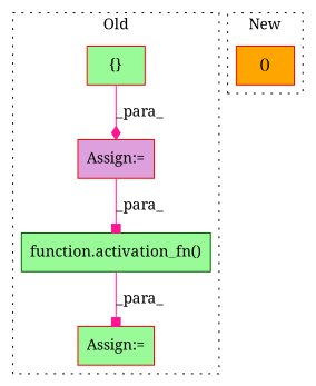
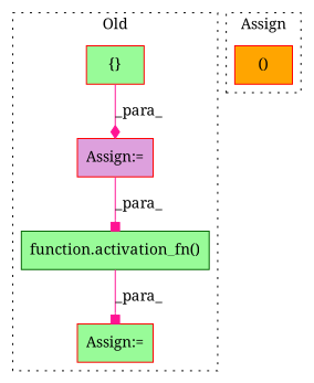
  digraph {
    fontname="Noto Serif"
    node [a=68 shape=box style=filled fillcolor=palegreen color=red fontname="Noto Serif"]
    edge [color=deeppink arrowhead=box fontname="Noto Serif"]
    n1 [a=75 l="14,1" label="function.activation_fn()" s="332,352" color=darkgreen]
    n2 [a=95 l="1,1" label="{}" s="199,214"]
    n3 [l=15 label="Assign:=" s=317]
    n4 [l=3 label="Assign:=" s=196 fillcolor=plum]
    n5 [a=54 l=11 label="()" s=329 fillcolor=orange]
    subgraph cluster_1 {
      label=Old
      style=dotted
      n1
      n2
      n3
      n4
    }
    subgraph cluster_2 {
-     label=New
+     label=Assign
      style=dotted
      n5
    }
    n1 -> n3 [label=_para_]
    n2 -> n4 [label=_para_ arrowhead=diamond]
    n4 -> n1 [label=_para_]
  }
